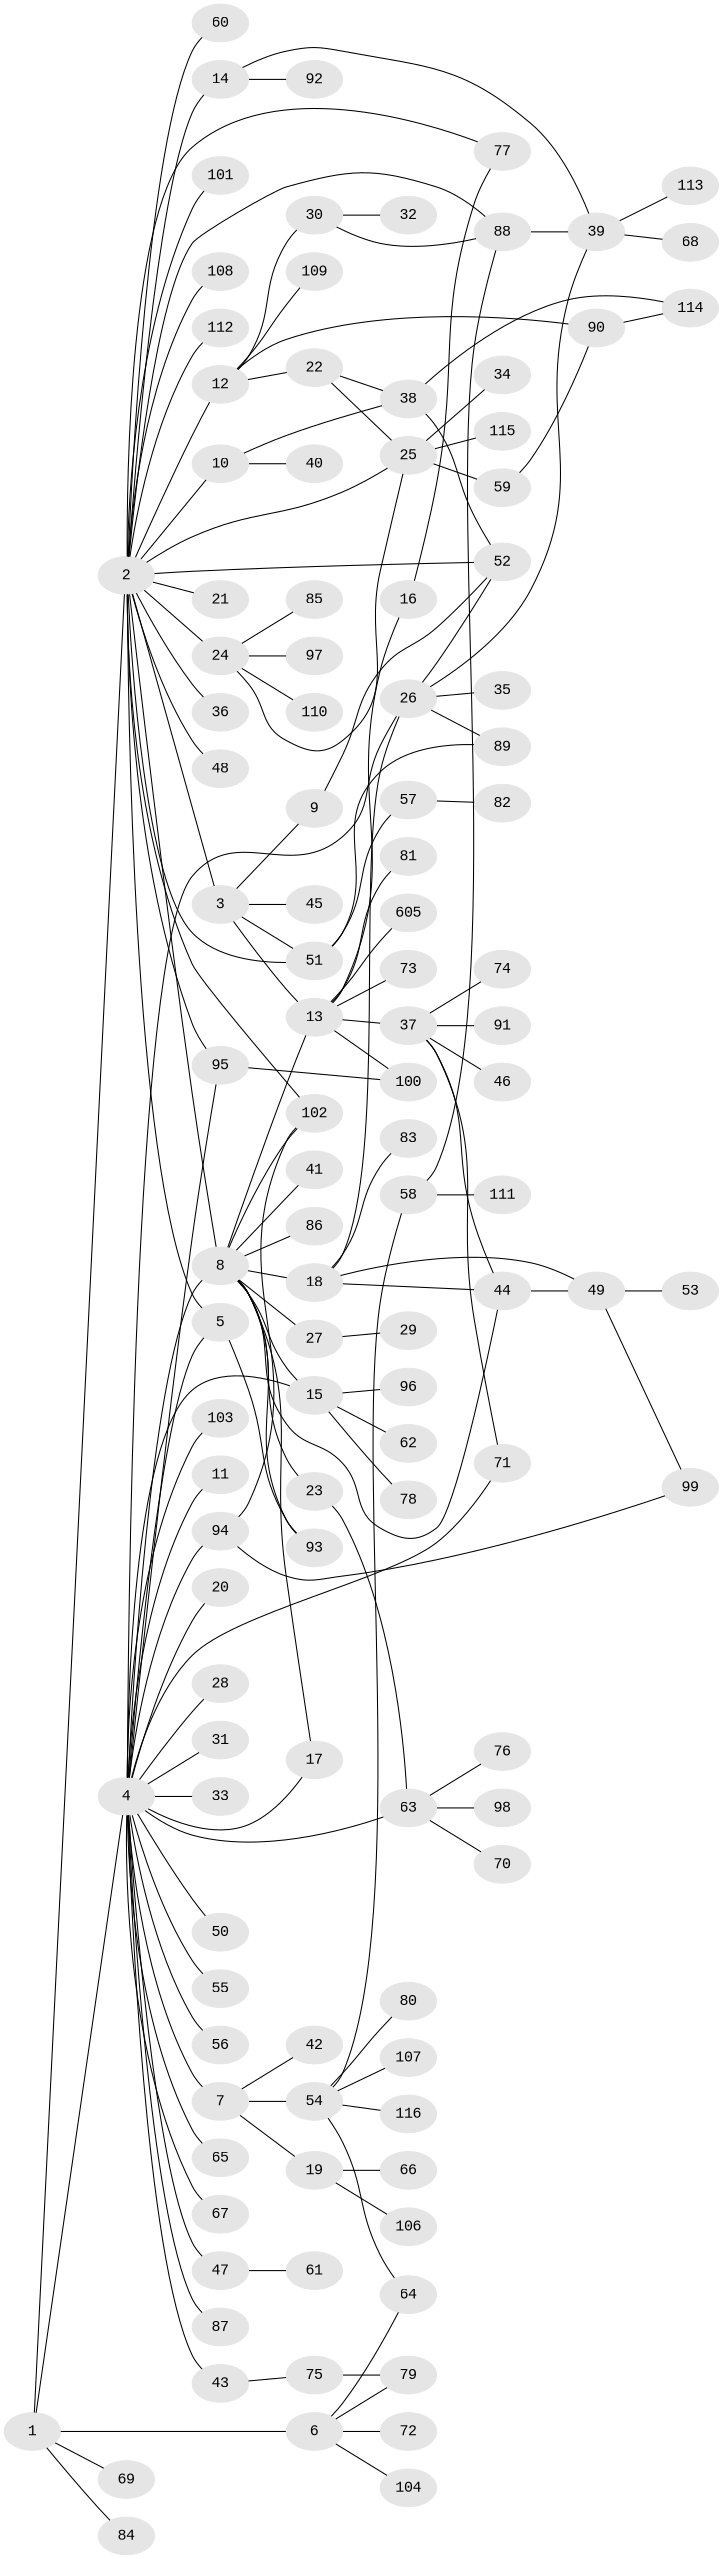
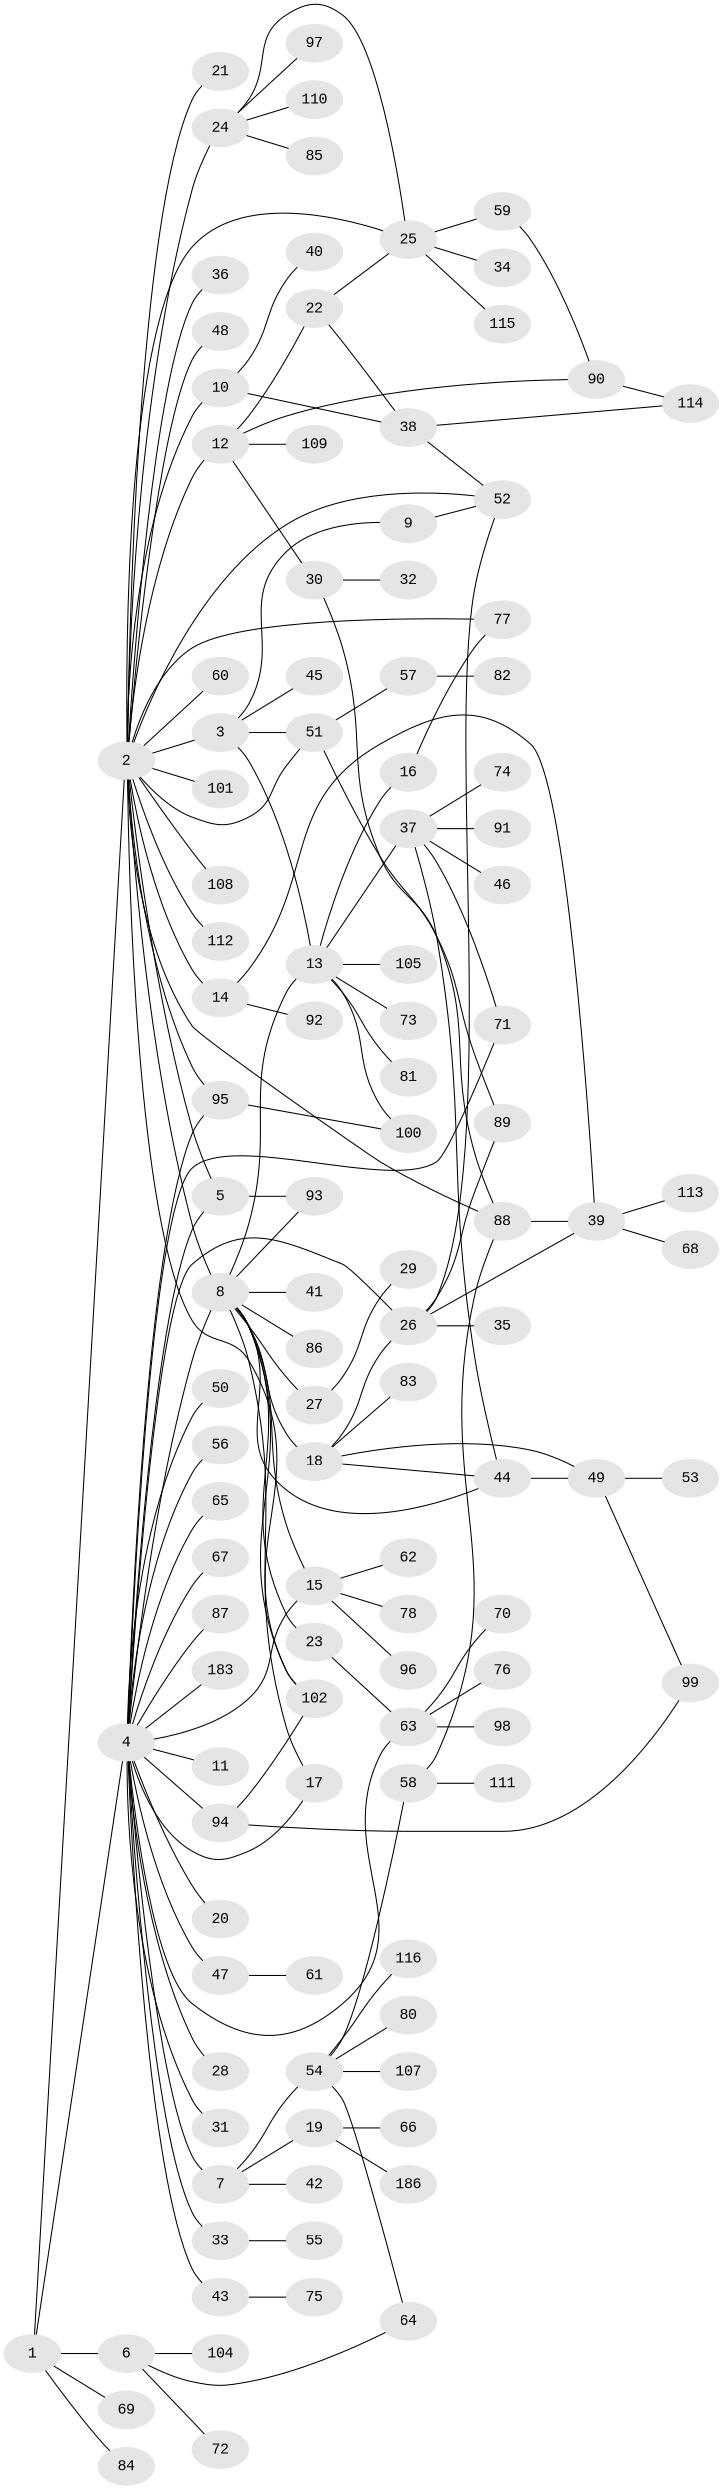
  graph {
    fontname="Liberation Mono"
    rankdir=LR
    node [color=gray90 fontname="Liberation Mono" style=filled]
    edge [fontname="Liberation Mono"]
    1
    2
    4
    6
    69
    84
    3
    5
    8
    10
    12
    14
    21
    24
    25
    36
    48
    51
    52
    60
    77
    88
    95
    101
    102
    108
    112
    7
    11
    15
    17
    20
    26
    28
    31
    33
    43
    47
    50
    55
    56
    63
    65
    67
    71
    87
    94
-   103
+   103 [label=183]
    64
    72
-   79
    104
    9
    13
    45
    93
    18
    23
    27
    41
    44
    86
    38
    40
    22
    30
    90
    109
    39
    92
    85
    97
    110
    34
    59
    115
    89
    57
    100
    16
    37
    73
    81
-   105 [label=605]
+   105
    19
    42
    54
    62
    78
    96
    35
    75
    61
    70
    76
    98
    99
    66
-   106
+   106 [label=186]
    58
    80
    107
    116
    49
    83
    29
    114
    32
    46
    74
    91
    68
    113
    53
    82
    111
    1 -- 2
    1 -- 4
    1 -- 6
    1 -- 69
    1 -- 84
    2 -- 3
    2 -- 5
    2 -- 8
    2 -- 10
    2 -- 12
    2 -- 14
    2 -- 21
    2 -- 24
    2 -- 25
    2 -- 36
    2 -- 48
    2 -- 51
    2 -- 52
    2 -- 60
    2 -- 77
    2 -- 88
    2 -- 95
    2 -- 101
    2 -- 102
    2 -- 108
    2 -- 112
    4 -- 5
    4 -- 8
    4 -- 95
    4 -- 7
    4 -- 11
    4 -- 15
    4 -- 17
    4 -- 20
    4 -- 26
    4 -- 28
    4 -- 31
    4 -- 33
    4 -- 43
    4 -- 47
    4 -- 50
-   4 -- 55
+   33 -- 55
    4 -- 56
    4 -- 63
    4 -- 65
    4 -- 67
    4 -- 71
    4 -- 87
    4 -- 94
    4 -- 103
    6 -- 64
    6 -- 72
-   6 -- 79
    6 -- 104
    3 -- 51
    3 -- 9
    3 -- 13
    3 -- 45
    5 -- 93
    8 -- 102
    8 -- 15
    8 -- 17
    8 -- 13
    8 -- 93
    8 -- 18
    8 -- 23
    8 -- 27
    8 -- 41
    8 -- 44
    8 -- 86
    10 -- 38
    10 -- 40
    12 -- 22
    12 -- 30
    12 -- 90
    12 -- 109
    14 -- 39
    14 -- 92
    24 -- 25
    24 -- 85
    24 -- 97
    24 -- 110
    25 -- 34
    25 -- 59
    25 -- 115
    51 -- 89
    51 -- 57
    88 -- 39
    95 -- 100
    7 -- 19
    7 -- 42
    7 -- 54
    15 -- 62
    15 -- 78
    15 -- 96
    26 -- 52
    26 -- 39
    26 -- 89
    26 -- 35
    43 -- 75
    47 -- 61
    63 -- 70
    63 -- 76
    63 -- 98
    94 -- 102
    94 -- 99
    9 -- 52
    13 -- 100
    13 -- 16
    13 -- 37
    13 -- 73
    13 -- 81
    13 -- 105
    18 -- 26
    18 -- 44
    18 -- 49
    18 -- 83
    23 -- 63
    27 -- 29
    44 -- 49
    38 -- 52
    38 -- 114
    22 -- 25
    22 -- 38
    30 -- 88
    30 -- 32
    90 -- 114
    39 -- 68
    39 -- 113
    59 -- 90
    57 -- 82
    16 -- 77
    37 -- 71
    37 -- 44
    37 -- 46
    37 -- 74
    37 -- 91
    19 -- 66
    19 -- 106
    54 -- 64
    54 -- 58
    54 -- 80
    54 -- 107
    54 -- 116
-   75 -- 79
    58 -- 88
    58 -- 111
    49 -- 99
    49 -- 53
  }
